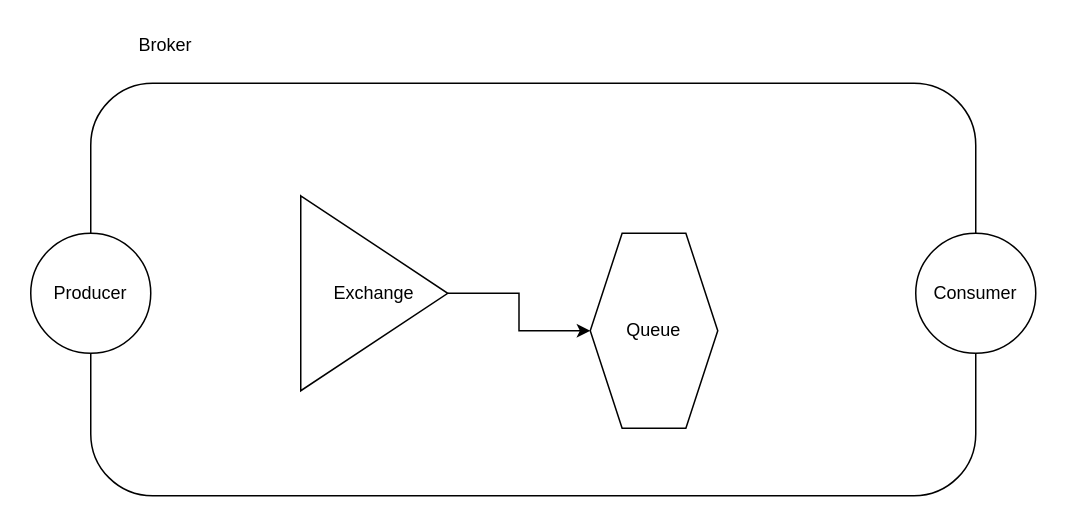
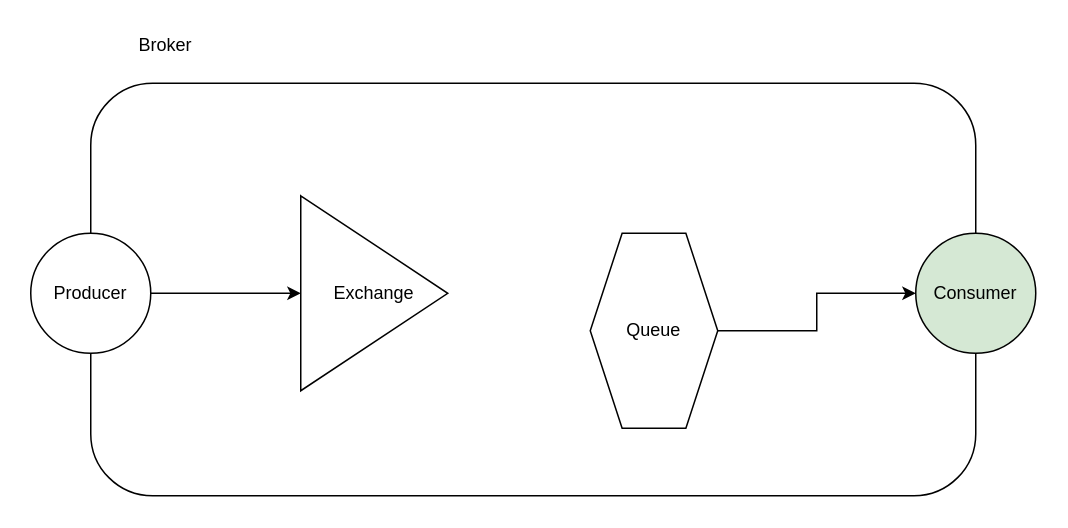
  <mxCell id="0" />
  <mxCell id="1" parent="0" />
  <mxCell id="2" value="" style="rounded=1;whiteSpace=wrap;html=1;" vertex="1" parent="1"><mxGeometry x="60" y="55" width="590" height="275" as="geometry" /></mxCell>
+ <mxCell id="3" style="edgeStyle=orthogonalEdgeStyle;rounded=0;orthogonalLoop=1;jettySize=auto;html=1;exitX=1;exitY=0.5;exitDx=0;exitDy=0;entryX=0;entryY=0.5;entryDx=0;entryDy=0;" edge="1" parent="1" source="4" target="6"><mxGeometry relative="1" as="geometry" /></mxCell>
  <mxCell id="4" value="Producer" style="ellipse;whiteSpace=wrap;html=1;aspect=fixed;" vertex="1" parent="1"><mxGeometry x="20" y="155" width="80" height="80" as="geometry" /></mxCell>
- <mxCell id="5" style="edgeStyle=orthogonalEdgeStyle;rounded=0;orthogonalLoop=1;jettySize=auto;html=1;exitX=1;exitY=0.5;exitDx=0;exitDy=0;entryX=0;entryY=0.5;entryDx=0;entryDy=0;" edge="1" parent="1" source="6" target="8"><mxGeometry relative="1" as="geometry" /></mxCell>
  <mxCell id="6" value="Exchange" style="triangle;whiteSpace=wrap;html=1;" vertex="1" parent="1"><mxGeometry x="200" y="130" width="98" height="130" as="geometry" /></mxCell>
+ <mxCell id="7" style="edgeStyle=orthogonalEdgeStyle;rounded=0;orthogonalLoop=1;jettySize=auto;html=1;exitX=1;exitY=0.5;exitDx=0;exitDy=0;entryX=0;entryY=0.5;entryDx=0;entryDy=0;" edge="1" parent="1" source="8" target="9"><mxGeometry relative="1" as="geometry" /></mxCell>
  <mxCell id="8" value="Queue" style="shape=hexagon;perimeter=hexagonPerimeter2;whiteSpace=wrap;html=1;" vertex="1" parent="1"><mxGeometry x="393" y="155" width="85" height="130" as="geometry" /></mxCell>
- <mxCell id="9" value="Consumer&lt;br&gt;" style="ellipse;whiteSpace=wrap;html=1;aspect=fixed;" vertex="1" parent="1"><mxGeometry x="610" y="155" width="80" height="80" as="geometry" /></mxCell>
+ <mxCell id="9" value="Consumer&lt;br&gt;" style="ellipse;whiteSpace=wrap;html=1;aspect=fixed;fillColor=#d5e8d4;" vertex="1" parent="1"><mxGeometry x="610" y="155" width="80" height="80" as="geometry" /></mxCell>
  <mxCell id="10" value="Broker" style="text;html=1;strokeColor=none;fillColor=none;align=center;verticalAlign=middle;whiteSpace=wrap;rounded=0;" vertex="1" parent="1"><mxGeometry x="90" y="20" width="40" height="20" as="geometry" /></mxCell>
